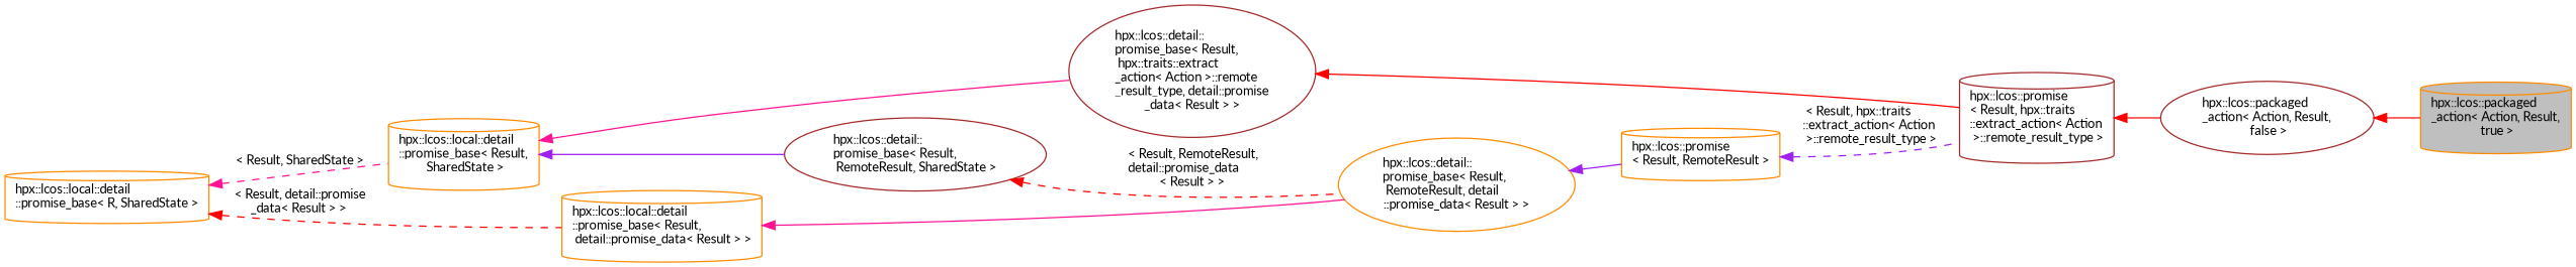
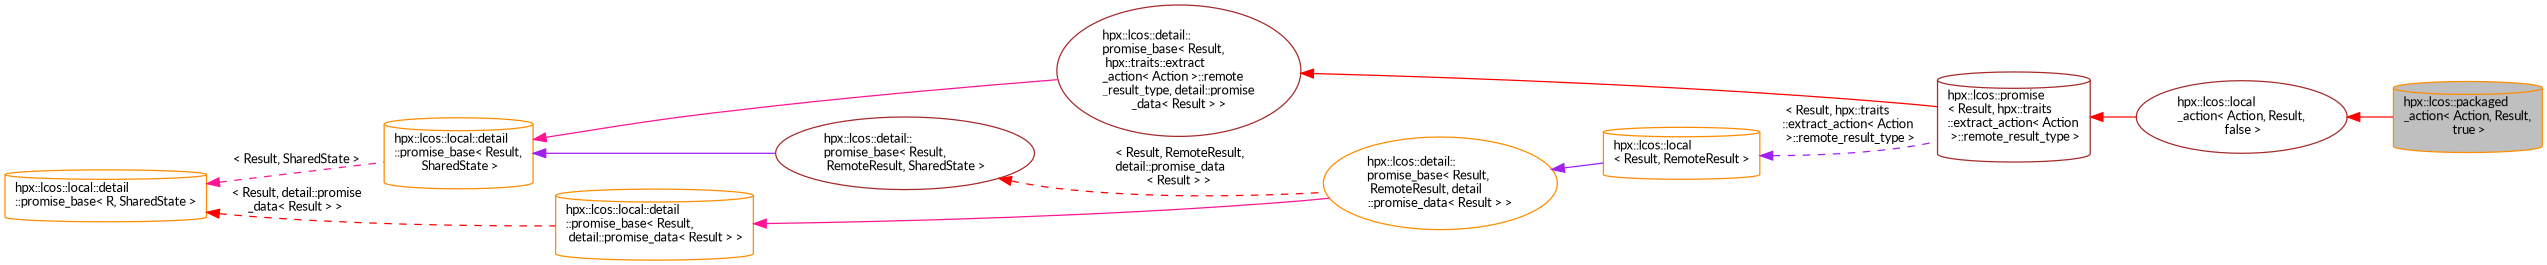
  digraph {
    fontname=Lato
    rankdir=LR
    node [color=darkorange fillcolor=white fontname=Lato fontsize=10 shape=cylinder style=filled]
    edge [color=red dir=back fontname=Lato fontsize=10 labelfontname=Helvetica labelfontsize=10 style=solid]
    n1 [fillcolor=grey75 fontcolor=black height=0.2 label="hpx::lcos::packaged\l_action\< Action, Result,\l true \>" width=0.4]
-   n2 [color=brown height=0.2 label="hpx::lcos::packaged\l_action\< Action, Result,\l false \>" shape=ellipse width=0.4]
+   n2 [color=brown height=0.2 label="hpx::lcos::local\l_action\< Action, Result,\l false \>" shape=ellipse width=0.4]
    n3 [color=brown height=0.2 label="hpx::lcos::promise\l\< Result, hpx::traits\l::extract_action\< Action\l \>::remote_result_type \>" width=0.4]
    n4 [color=brown height=0.2 label="hpx::lcos::detail::\lpromise_base\< Result,\l hpx::traits::extract\l_action\< Action \>::remote\l_result_type, detail::promise\l_data\< Result \> \>" shape=ellipse width=0.4]
    n5 [height=0.2 label="hpx::lcos::local::detail\l::promise_base\< Result,\l SharedState \>" width=0.4]
    n6 [color=brown height=0.2 label="hpx::lcos::detail::\lpromise_base\< Result,\l RemoteResult, SharedState \>" shape=ellipse width=0.4]
    n7 [height=0.2 label="hpx::lcos::detail::\lpromise_base\< Result,\l RemoteResult, detail\l::promise_data\< Result \> \>" shape=ellipse width=0.4]
    n8 [height=0.2 label="hpx::lcos::local::detail\l::promise_base\< R, SharedState \>" width=0.4]
    n9 [height=0.2 label="hpx::lcos::local::detail\l::promise_base\< Result,\l detail::promise_data\< Result \> \>" width=0.4]
-   n10 [height=0.2 label="hpx::lcos::promise\l\< Result, RemoteResult \>" width=0.4]
+   n10 [height=0.2 label="hpx::lcos::local\l\< Result, RemoteResult \>" width=0.4]
    n2 -> n1
    n3 -> n2
    n4 -> n3
    n5 -> n4 [color=deeppink]
    n5 -> n6 [color=purple]
    n6 -> n7 [label=" \< Result, RemoteResult,\l detail::promise_data\l\< Result \> \>" style=dashed]
    n7 -> n10 [color=purple]
    n8 -> n5 [color=deeppink label=" \< Result, SharedState \>" style=dashed]
    n8 -> n9 [label=" \< Result, detail::promise\l_data\< Result \> \>" style=dashed]
    n9 -> n7 [color=deeppink]
    n10 -> n3 [color=purple label=" \< Result, hpx::traits\l::extract_action\< Action\l \>::remote_result_type \>" style=dashed]
  }
